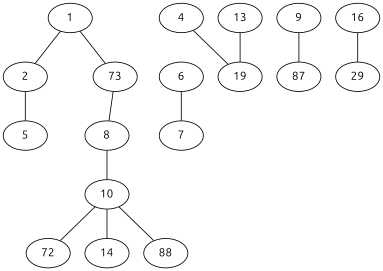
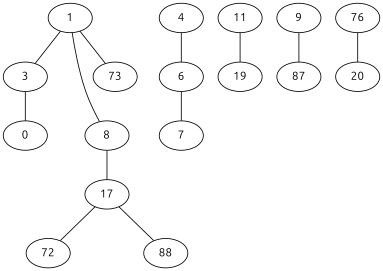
  graph {
    fontname=Ubuntu
    node [fontname=Ubuntu]
    edge [fontname=Ubuntu]
    1
-   2
+   2 [label=3]
    8
    n4 [label=73]
-   5
-   10
+   5 [label=0]
+   10 [label=17]
    4
    6
    n9 [label=72]
-   14
    n11 [label=88]
-   11 [label=13]
+   11
    19
    7
    n15 [label=87]
    9
-   16
-   20 [label=29]
+   16 [label=76]
+   20
    1 -- 2
-   n4 -- 8
+   1 -- 8
    1 -- n4
    2 -- 5
    8 -- 10
    10 -- n9
-   10 -- 14
    10 -- n11
-   4 -- 19
+   4 -- 6
    6 -- 7
    11 -- 19
    9 -- n15
    16 -- 20
  }
